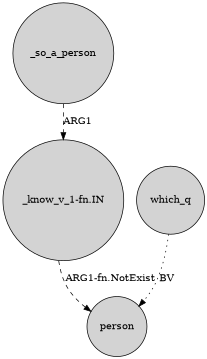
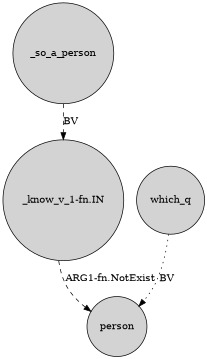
  digraph {
    node [shape=circle style=filled]
    edge [style=dashed]
    n1 [label=_so_a_person]
    "_know_v_1-fn.IN"
    person
    which_q
-   n1 -> "_know_v_1-fn.IN" [label=ARG1]
+   n1 -> "_know_v_1-fn.IN" [label=BV]
    "_know_v_1-fn.IN" -> person [label="ARG1-fn.NotExist"]
    which_q -> person [label=BV style=dotted]
  }
